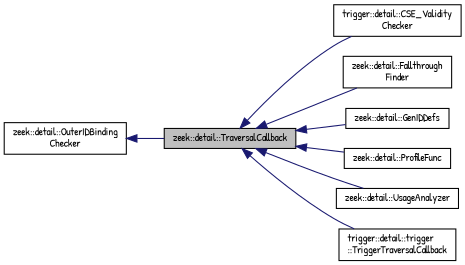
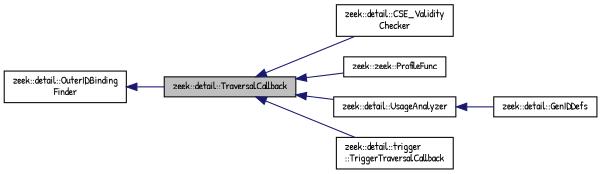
  digraph {
    fontname="Patrick Hand"
    rankdir=LR
    node [color=black fillcolor=white fontname="Patrick Hand" fontsize=10 shape=record style=filled]
    edge [color=midnightblue dir=back fontname="Patrick Hand" fontsize=10 labelfontname=Helvetica labelfontsize=10 style=solid]
    n1 [fillcolor=grey75 fontcolor=black height=0.2 label="zeek::detail::TraversalCallback" width=0.4]
-   n2 [height=0.2 label="trigger::detail::CSE_Validity\lChecker" width=0.4]
-   n3 [height=0.2 label="zeek::detail::Fallthrough\lFinder" width=0.4]
+   n2 [height=0.2 label="zeek::detail::CSE_Validity\lChecker" width=0.4]
    n4 [height=0.2 label="zeek::detail::GenIDDefs" width=0.4]
-   n5 [height=0.2 label="zeek::detail::ProfileFunc" width=0.4]
+   n5 [height=0.2 label="zeek::zeek::ProfileFunc" width=0.4]
    n6 [height=0.2 label="zeek::detail::UsageAnalyzer" width=0.4]
-   n7 [height=0.2 label="trigger::detail::trigger\l::TriggerTraversalCallback" width=0.4]
-   n8 [height=0.2 label="zeek::detail::OuterIDBinding\lChecker" width=0.4]
+   n7 [height=0.2 label="zeek::detail::trigger\l::TriggerTraversalCallback" width=0.4]
+   n8 [height=0.2 label="zeek::detail::OuterIDBinding\lFinder" width=0.4]
    n1 -> n2
-   n1 -> n3
-   n1 -> n4
+   n6 -> n4
    n1 -> n5
    n1 -> n6
    n1 -> n7
    n8 -> n1
  }
